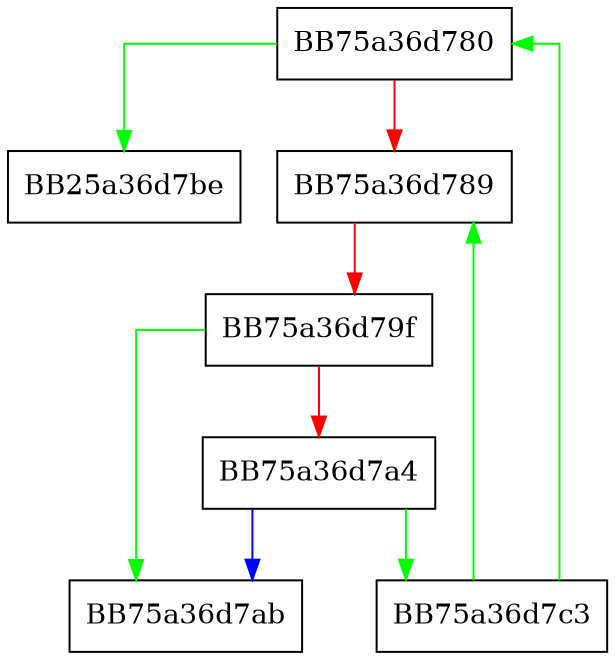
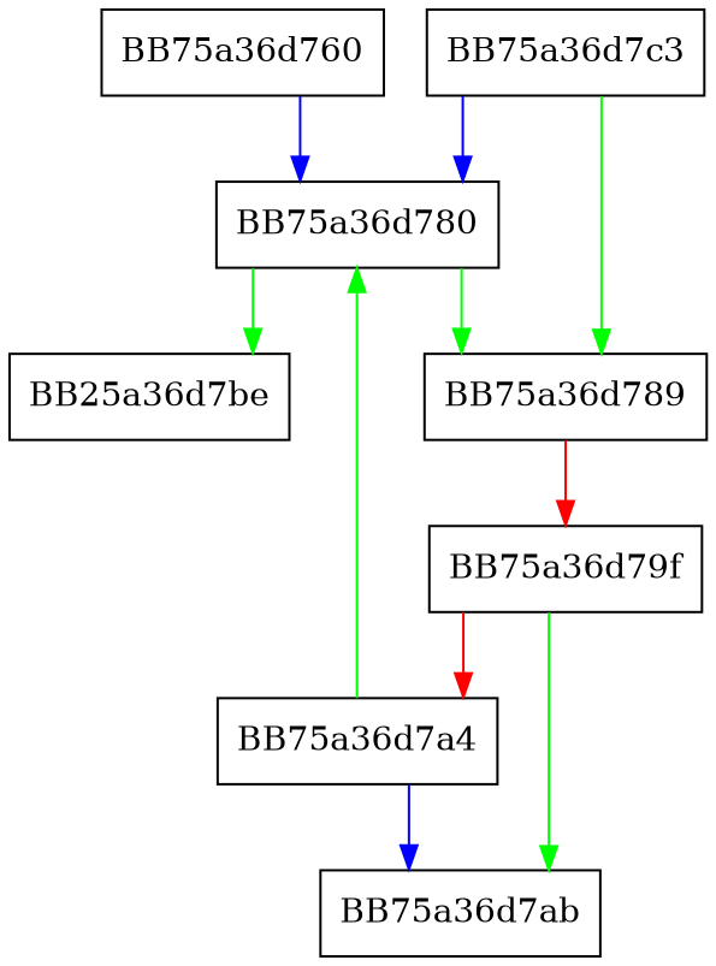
  digraph {
    splines=ortho
    node [shape=box]
    edge [color=green]
    n1 [label=BB75a36d780]
+   BB75a36d760
    n3 [label=BB25a36d7be]
    BB75a36d789
    BB75a36d79f
    BB75a36d7c3
    BB75a36d7ab
    BB75a36d7a4
    n1 -> n3
-   n1 -> BB75a36d789 [color=red]
+   n1 -> BB75a36d789
+   BB75a36d760 -> n1 [color=blue]
    BB75a36d789 -> BB75a36d79f [color=red]
    BB75a36d79f -> BB75a36d7ab
    BB75a36d79f -> BB75a36d7a4 [color=red]
-   BB75a36d7c3 -> n1
+   BB75a36d7c3 -> n1 [color=blue]
    BB75a36d7c3 -> BB75a36d789
-   BB75a36d7a4 -> BB75a36d7c3
+   BB75a36d7a4 -> n1
    BB75a36d7a4 -> BB75a36d7ab [color=blue]
  }
